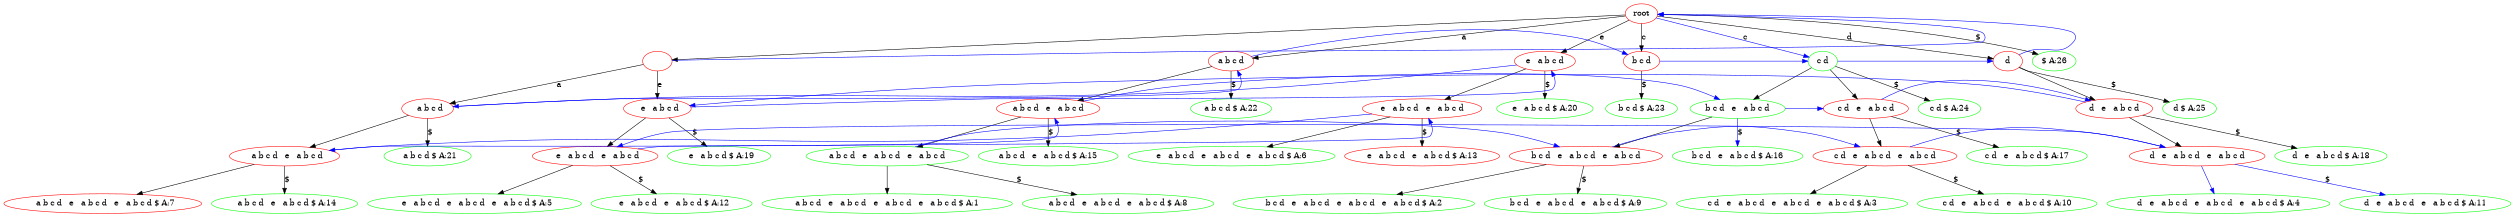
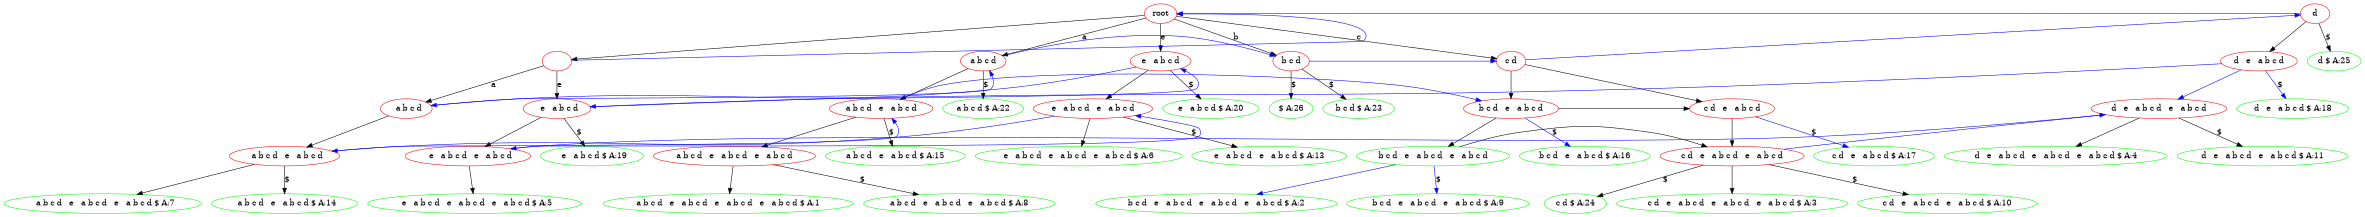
  strict digraph {
    node [color=green]
    root [color=red]
    " " [color=red]
    "a b c d" [color=red]
    "e   a b c d" [color=red]
    "b c d" [color=red]
-   "c d"
+   "c d" [color=red]
    d [color=red]
    "$ A:26"
    "  a b c d" [color=red]
    "  e   a b c d" [color=red]
    "a b c d   e   a b c d" [color=red]
    "a b c d $ A:22"
    "e   a b c d   e   a b c d" [color=red]
    "e   a b c d $ A:20"
    "b c d $ A:23"
-   "b c d   e   a b c d"
+   "b c d   e   a b c d" [color=red]
    "c d   e   a b c d" [color=red]
    "c d $ A:24"
    "d   e   a b c d" [color=red]
    "d $ A:25"
    "  a b c d   e   a b c d" [color=red]
-   "  a b c d $ A:21"
    "  e   a b c d   e   a b c d" [color=red]
    "  e   a b c d $ A:19"
-   "  a b c d   e   a b c d   e   a b c d $ A:7" [color=red]
+   "  a b c d   e   a b c d   e   a b c d $ A:7"
    "  a b c d   e   a b c d $ A:14"
-   "a b c d   e   a b c d   e   a b c d"
+   "a b c d   e   a b c d   e   a b c d" [color=red]
    "a b c d   e   a b c d $ A:15"
-   "b c d   e   a b c d   e   a b c d" [color=red]
+   "b c d   e   a b c d   e   a b c d"
    "b c d   e   a b c d $ A:16"
    "a b c d   e   a b c d   e   a b c d   e   a b c d $ A:1"
    "a b c d   e   a b c d   e   a b c d $ A:8"
    "  e   a b c d   e   a b c d   e   a b c d $ A:5"
-   "  e   a b c d   e   a b c d $ A:12"
    "e   a b c d   e   a b c d   e   a b c d $ A:6"
-   "e   a b c d   e   a b c d $ A:13" [color=red]
+   "e   a b c d   e   a b c d $ A:13"
    "c d   e   a b c d   e   a b c d" [color=red]
    "b c d   e   a b c d   e   a b c d   e   a b c d $ A:2"
    "b c d   e   a b c d   e   a b c d $ A:9"
    "c d   e   a b c d $ A:17"
    "d   e   a b c d   e   a b c d" [color=red]
    "c d   e   a b c d   e   a b c d   e   a b c d $ A:3"
    "c d   e   a b c d   e   a b c d $ A:10"
    "d   e   a b c d $ A:18"
    "d   e   a b c d   e   a b c d   e   a b c d $ A:4"
    "d   e   a b c d   e   a b c d $ A:11"
    root -> " " [label=" "]
    root -> "a b c d" [label=a]
    root -> "e   a b c d" [label=e]
-   root -> "b c d" [label=c]
-   root -> "c d" [label=c color=blue]
-   root -> d [label=d]
-   root -> "$ A:26" [label="$"]
+   root -> "b c d" [label=b]
+   root -> "c d" [label=c]
+   "b c d" -> "$ A:26" [label="$"]
    " " -> root [color=blue constraint=false]
    " " -> "  a b c d" [label=a]
    " " -> "  e   a b c d" [label=e]
    "a b c d" -> "b c d" [color=blue constraint=false]
    "a b c d" -> "a b c d   e   a b c d" [label=" "]
    "a b c d" -> "a b c d $ A:22" [label="$"]
    "e   a b c d" -> "  a b c d" [color=blue constraint=false]
    "e   a b c d" -> "e   a b c d   e   a b c d" [label=" "]
    "e   a b c d" -> "e   a b c d $ A:20" [label="$"]
    "b c d" -> "c d" [color=blue constraint=false]
    "b c d" -> "b c d $ A:23" [label="$"]
    "c d" -> d [color=blue constraint=false]
    "c d" -> "b c d   e   a b c d" [label=" "]
    "c d" -> "c d   e   a b c d" [label=" "]
-   "c d" -> "c d $ A:24" [label="$"]
+   "c d   e   a b c d   e   a b c d" -> "c d $ A:24" [label="$"]
    d -> root [color=blue constraint=false]
    d -> "d   e   a b c d" [label=" "]
    d -> "d $ A:25" [label="$"]
    "  a b c d" -> "a b c d" [color=blue constraint=false]
    "  a b c d" -> "  a b c d   e   a b c d" [label=" "]
-   "  a b c d" -> "  a b c d $ A:21" [label="$"]
    "  e   a b c d" -> "e   a b c d" [color=blue constraint=false]
    "  e   a b c d" -> "  e   a b c d   e   a b c d" [label=" "]
    "  e   a b c d" -> "  e   a b c d $ A:19" [label="$"]
    "a b c d   e   a b c d" -> "b c d   e   a b c d" [color=blue constraint=false]
    "a b c d   e   a b c d" -> "a b c d   e   a b c d   e   a b c d" [label=" "]
    "a b c d   e   a b c d" -> "a b c d   e   a b c d $ A:15" [label="$"]
    "e   a b c d   e   a b c d" -> "  a b c d   e   a b c d" [color=blue constraint=false]
    "e   a b c d   e   a b c d" -> "e   a b c d   e   a b c d   e   a b c d $ A:6" [label=" "]
    "e   a b c d   e   a b c d" -> "e   a b c d   e   a b c d $ A:13" [label="$"]
-   "b c d   e   a b c d" -> "c d   e   a b c d" [color=blue constraint=false]
+   "b c d   e   a b c d" -> "c d   e   a b c d" [color=black constraint=false]
    "b c d   e   a b c d" -> "b c d   e   a b c d   e   a b c d" [label=" "]
    "b c d   e   a b c d" -> "b c d   e   a b c d $ A:16" [color=blue label="$"]
-   "c d   e   a b c d" -> "d   e   a b c d" [color=blue constraint=false]
    "c d   e   a b c d" -> "c d   e   a b c d   e   a b c d" [label=" "]
-   "c d   e   a b c d" -> "c d   e   a b c d $ A:17" [label="$"]
+   "c d   e   a b c d" -> "c d   e   a b c d $ A:17" [label="$" color=blue]
    "d   e   a b c d" -> "  e   a b c d" [color=blue constraint=false]
-   "d   e   a b c d" -> "d   e   a b c d   e   a b c d" [label=" "]
-   "d   e   a b c d" -> "d   e   a b c d $ A:18" [label="$"]
+   "d   e   a b c d" -> "d   e   a b c d   e   a b c d" [label=" " color=blue]
+   "d   e   a b c d" -> "d   e   a b c d $ A:18" [label="$" color=blue]
    "  a b c d   e   a b c d" -> "a b c d   e   a b c d" [color=blue constraint=false]
    "  a b c d   e   a b c d" -> "  a b c d   e   a b c d   e   a b c d $ A:7" [label=" "]
    "  a b c d   e   a b c d" -> "  a b c d   e   a b c d $ A:14" [label="$"]
    "  e   a b c d   e   a b c d" -> "e   a b c d   e   a b c d" [color=blue constraint=false]
    "  e   a b c d   e   a b c d" -> "  e   a b c d   e   a b c d   e   a b c d $ A:5" [label=" "]
-   "  e   a b c d   e   a b c d" -> "  e   a b c d   e   a b c d $ A:12" [label="$"]
-   "a b c d   e   a b c d   e   a b c d" -> "b c d   e   a b c d   e   a b c d" [color=blue constraint=false]
    "a b c d   e   a b c d   e   a b c d" -> "a b c d   e   a b c d   e   a b c d   e   a b c d $ A:1" [label=" "]
    "a b c d   e   a b c d   e   a b c d" -> "a b c d   e   a b c d   e   a b c d $ A:8" [label="$"]
-   "b c d   e   a b c d   e   a b c d" -> "c d   e   a b c d   e   a b c d" [color=blue constraint=false]
-   "b c d   e   a b c d   e   a b c d" -> "b c d   e   a b c d   e   a b c d   e   a b c d $ A:2" [label=" "]
-   "b c d   e   a b c d   e   a b c d" -> "b c d   e   a b c d   e   a b c d $ A:9" [label="$"]
+   "b c d   e   a b c d   e   a b c d" -> "c d   e   a b c d   e   a b c d" [color=black constraint=false]
+   "b c d   e   a b c d   e   a b c d" -> "b c d   e   a b c d   e   a b c d   e   a b c d $ A:2" [label=" " color=blue]
+   "b c d   e   a b c d   e   a b c d" -> "b c d   e   a b c d   e   a b c d $ A:9" [label="$" color=blue]
    "c d   e   a b c d   e   a b c d" -> "d   e   a b c d   e   a b c d" [color=blue constraint=false]
    "c d   e   a b c d   e   a b c d" -> "c d   e   a b c d   e   a b c d   e   a b c d $ A:3" [label=" "]
    "c d   e   a b c d   e   a b c d" -> "c d   e   a b c d   e   a b c d $ A:10" [label="$"]
    "d   e   a b c d   e   a b c d" -> "  e   a b c d   e   a b c d" [color=blue constraint=false]
-   "d   e   a b c d   e   a b c d" -> "d   e   a b c d   e   a b c d   e   a b c d $ A:4" [label=" " color=blue]
-   "d   e   a b c d   e   a b c d" -> "d   e   a b c d   e   a b c d $ A:11" [label="$" color=blue]
+   "d   e   a b c d   e   a b c d" -> "d   e   a b c d   e   a b c d   e   a b c d $ A:4" [label=" "]
+   "d   e   a b c d   e   a b c d" -> "d   e   a b c d   e   a b c d $ A:11" [label="$"]
  }
